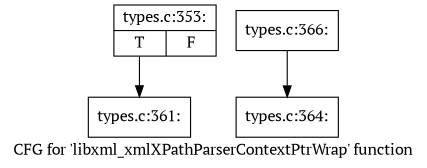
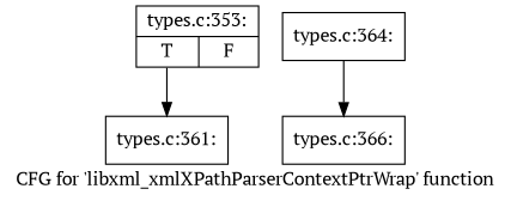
  digraph {
    fontname="PT Serif"
    label="CFG for 'libxml_xmlXPathParserContextPtrWrap' function"
    node [fontname="PT Serif" shape=record]
    edge [fontname="PT Serif"]
    n1 [label="{types.c:353:|{<s0>T|<s1>F}}"]
    n2 [label="{types.c:361:}"]
    n3 [label="{types.c:364:}"]
    n4 [label="{types.c:366:}"]
    n1 -> n2 [tailport=s0]
-   n4 -> n3
+   n3 -> n4
  }
